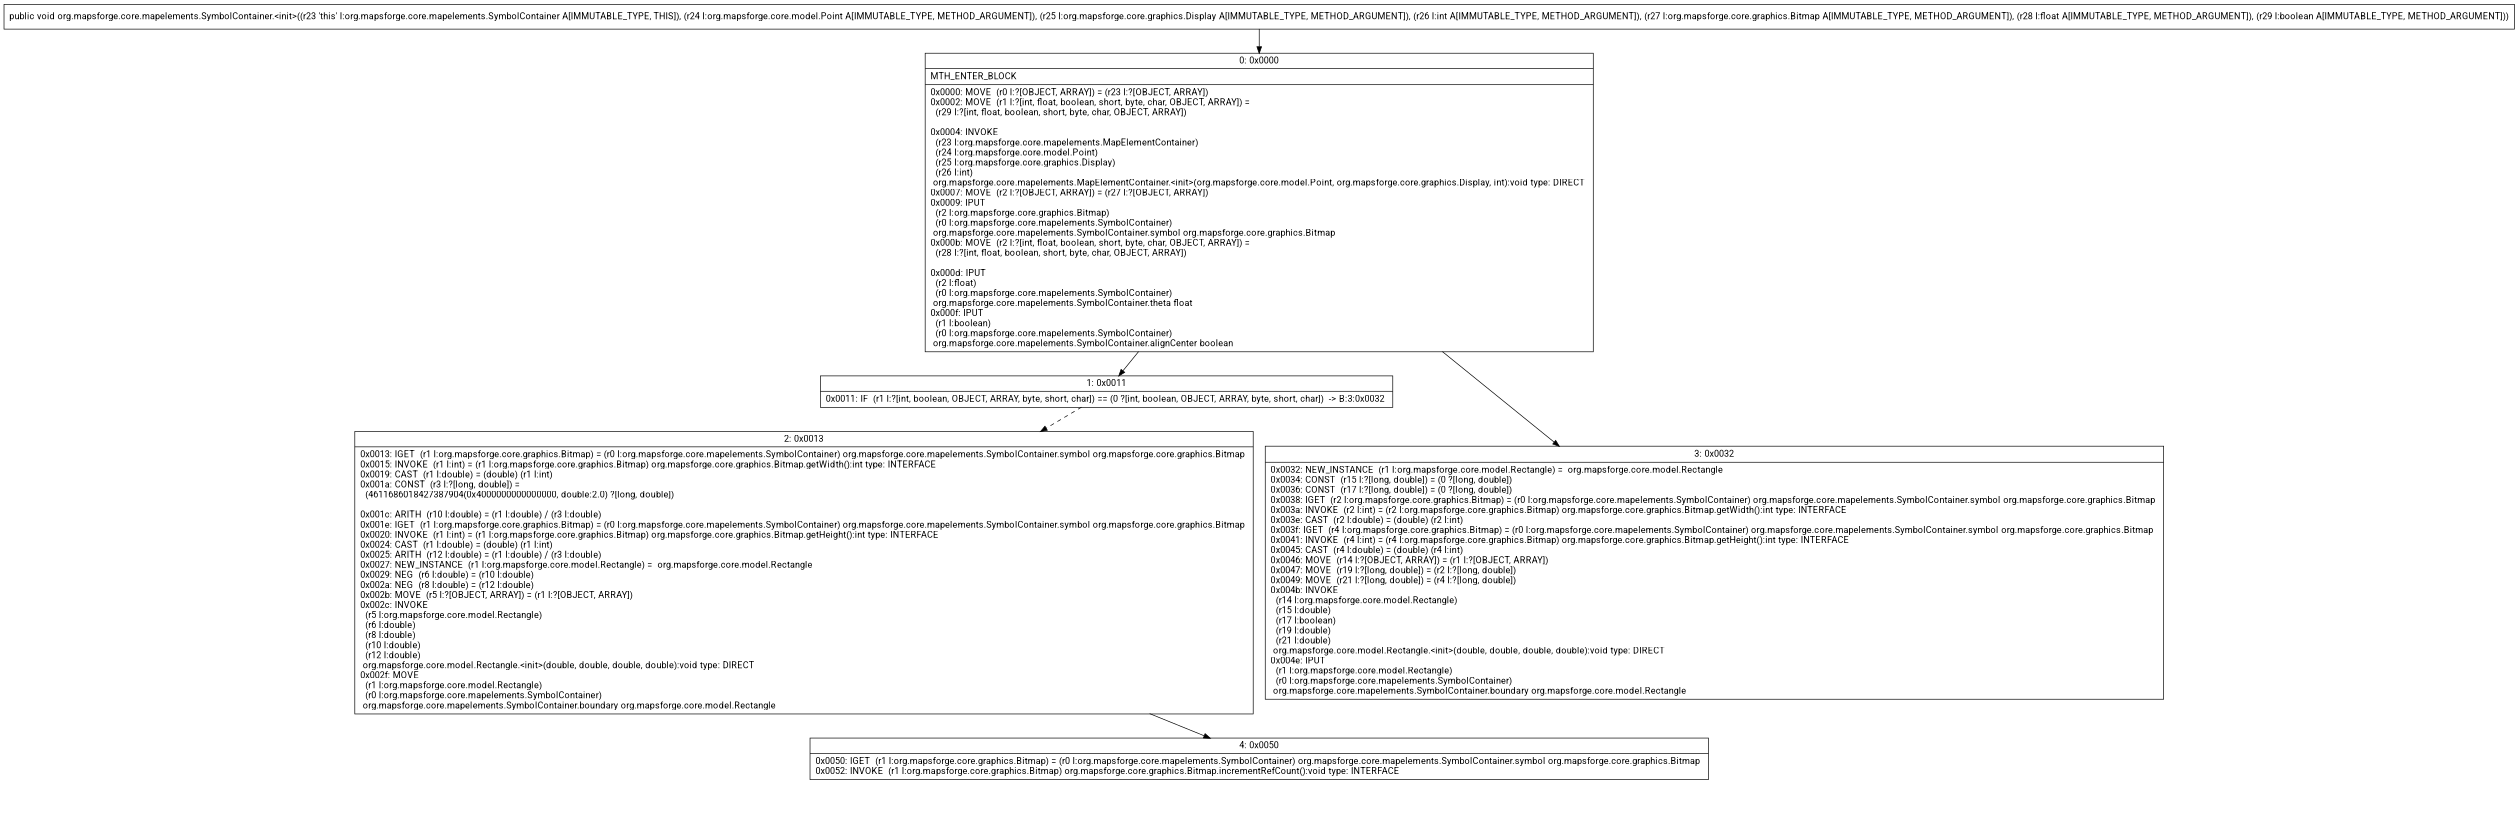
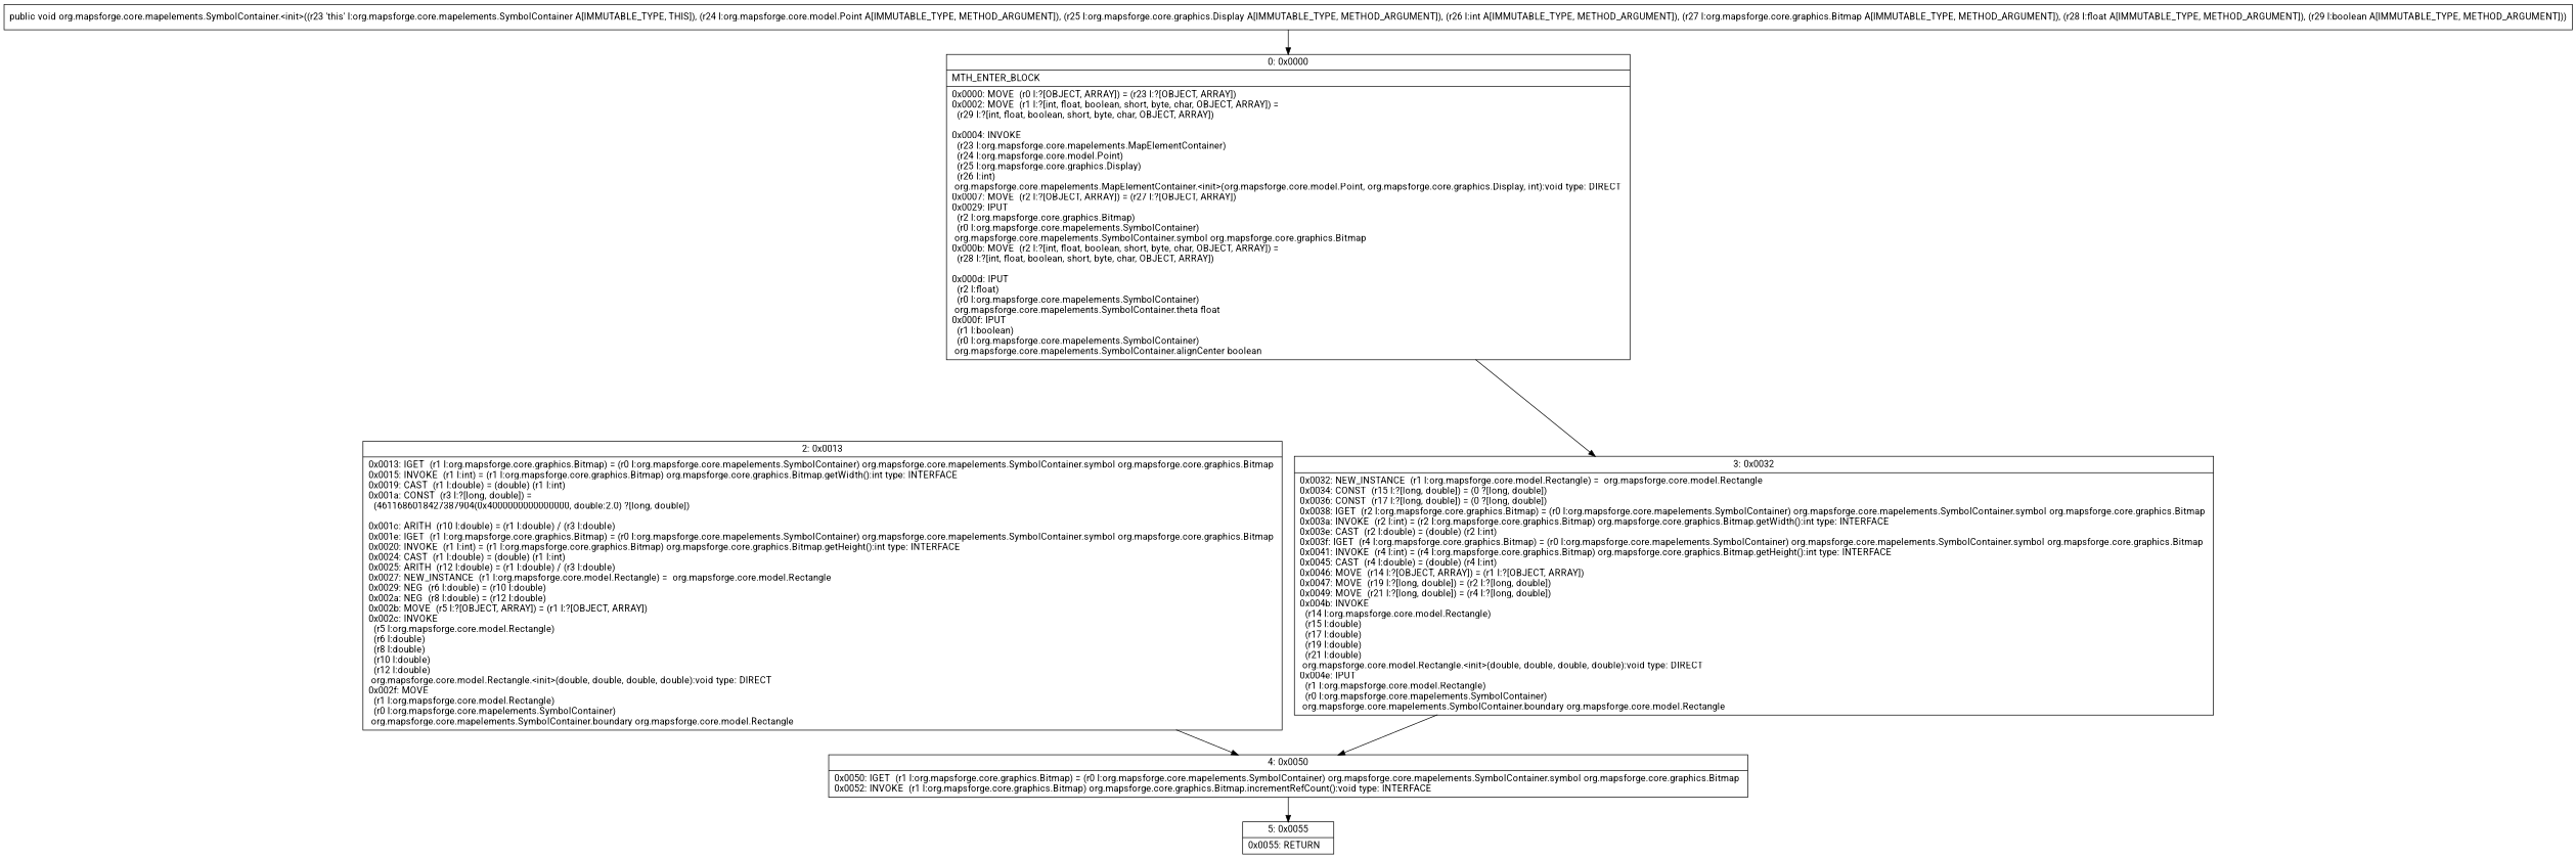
  digraph {
    fontname=Roboto
    node [fontname=Roboto shape=record]
    edge [fontname=Roboto]
-   n1 [label="{0\:\ 0x0000|MTH_ENTER_BLOCK\l|0x0000: MOVE  (r0 I:?[OBJECT, ARRAY]) = (r23 I:?[OBJECT, ARRAY]) \l0x0002: MOVE  (r1 I:?[int, float, boolean, short, byte, char, OBJECT, ARRAY]) = \l  (r29 I:?[int, float, boolean, short, byte, char, OBJECT, ARRAY])\l \l0x0004: INVOKE  \l  (r23 I:org.mapsforge.core.mapelements.MapElementContainer)\l  (r24 I:org.mapsforge.core.model.Point)\l  (r25 I:org.mapsforge.core.graphics.Display)\l  (r26 I:int)\l org.mapsforge.core.mapelements.MapElementContainer.\<init\>(org.mapsforge.core.model.Point, org.mapsforge.core.graphics.Display, int):void type: DIRECT \l0x0007: MOVE  (r2 I:?[OBJECT, ARRAY]) = (r27 I:?[OBJECT, ARRAY]) \l0x0009: IPUT  \l  (r2 I:org.mapsforge.core.graphics.Bitmap)\l  (r0 I:org.mapsforge.core.mapelements.SymbolContainer)\l org.mapsforge.core.mapelements.SymbolContainer.symbol org.mapsforge.core.graphics.Bitmap \l0x000b: MOVE  (r2 I:?[int, float, boolean, short, byte, char, OBJECT, ARRAY]) = \l  (r28 I:?[int, float, boolean, short, byte, char, OBJECT, ARRAY])\l \l0x000d: IPUT  \l  (r2 I:float)\l  (r0 I:org.mapsforge.core.mapelements.SymbolContainer)\l org.mapsforge.core.mapelements.SymbolContainer.theta float \l0x000f: IPUT  \l  (r1 I:boolean)\l  (r0 I:org.mapsforge.core.mapelements.SymbolContainer)\l org.mapsforge.core.mapelements.SymbolContainer.alignCenter boolean \l}"]
-   n2 [label="{1\:\ 0x0011|0x0011: IF  (r1 I:?[int, boolean, OBJECT, ARRAY, byte, short, char]) == (0 ?[int, boolean, OBJECT, ARRAY, byte, short, char])  \-\> B:3:0x0032 \l}"]
-   n3 [label="{3\:\ 0x0032|0x0032: NEW_INSTANCE  (r1 I:org.mapsforge.core.model.Rectangle) =  org.mapsforge.core.model.Rectangle \l0x0034: CONST  (r15 I:?[long, double]) = (0 ?[long, double]) \l0x0036: CONST  (r17 I:?[long, double]) = (0 ?[long, double]) \l0x0038: IGET  (r2 I:org.mapsforge.core.graphics.Bitmap) = (r0 I:org.mapsforge.core.mapelements.SymbolContainer) org.mapsforge.core.mapelements.SymbolContainer.symbol org.mapsforge.core.graphics.Bitmap \l0x003a: INVOKE  (r2 I:int) = (r2 I:org.mapsforge.core.graphics.Bitmap) org.mapsforge.core.graphics.Bitmap.getWidth():int type: INTERFACE \l0x003e: CAST  (r2 I:double) = (double) (r2 I:int) \l0x003f: IGET  (r4 I:org.mapsforge.core.graphics.Bitmap) = (r0 I:org.mapsforge.core.mapelements.SymbolContainer) org.mapsforge.core.mapelements.SymbolContainer.symbol org.mapsforge.core.graphics.Bitmap \l0x0041: INVOKE  (r4 I:int) = (r4 I:org.mapsforge.core.graphics.Bitmap) org.mapsforge.core.graphics.Bitmap.getHeight():int type: INTERFACE \l0x0045: CAST  (r4 I:double) = (double) (r4 I:int) \l0x0046: MOVE  (r14 I:?[OBJECT, ARRAY]) = (r1 I:?[OBJECT, ARRAY]) \l0x0047: MOVE  (r19 I:?[long, double]) = (r2 I:?[long, double]) \l0x0049: MOVE  (r21 I:?[long, double]) = (r4 I:?[long, double]) \l0x004b: INVOKE  \l  (r14 I:org.mapsforge.core.model.Rectangle)\l  (r15 I:double)\l  (r17 I:boolean)\l  (r19 I:double)\l  (r21 I:double)\l org.mapsforge.core.model.Rectangle.\<init\>(double, double, double, double):void type: DIRECT \l0x004e: IPUT  \l  (r1 I:org.mapsforge.core.model.Rectangle)\l  (r0 I:org.mapsforge.core.mapelements.SymbolContainer)\l org.mapsforge.core.mapelements.SymbolContainer.boundary org.mapsforge.core.model.Rectangle \l}"]
+   n1 [label="{0\:\ 0x0000|MTH_ENTER_BLOCK\l|0x0000: MOVE  (r0 I:?[OBJECT, ARRAY]) = (r23 I:?[OBJECT, ARRAY]) \l0x0002: MOVE  (r1 I:?[int, float, boolean, short, byte, char, OBJECT, ARRAY]) = \l  (r29 I:?[int, float, boolean, short, byte, char, OBJECT, ARRAY])\l \l0x0004: INVOKE  \l  (r23 I:org.mapsforge.core.mapelements.MapElementContainer)\l  (r24 I:org.mapsforge.core.model.Point)\l  (r25 I:org.mapsforge.core.graphics.Display)\l  (r26 I:int)\l org.mapsforge.core.mapelements.MapElementContainer.\<init\>(org.mapsforge.core.model.Point, org.mapsforge.core.graphics.Display, int):void type: DIRECT \l0x0007: MOVE  (r2 I:?[OBJECT, ARRAY]) = (r27 I:?[OBJECT, ARRAY]) \l0x0029: IPUT  \l  (r2 I:org.mapsforge.core.graphics.Bitmap)\l  (r0 I:org.mapsforge.core.mapelements.SymbolContainer)\l org.mapsforge.core.mapelements.SymbolContainer.symbol org.mapsforge.core.graphics.Bitmap \l0x000b: MOVE  (r2 I:?[int, float, boolean, short, byte, char, OBJECT, ARRAY]) = \l  (r28 I:?[int, float, boolean, short, byte, char, OBJECT, ARRAY])\l \l0x000d: IPUT  \l  (r2 I:float)\l  (r0 I:org.mapsforge.core.mapelements.SymbolContainer)\l org.mapsforge.core.mapelements.SymbolContainer.theta float \l0x000f: IPUT  \l  (r1 I:boolean)\l  (r0 I:org.mapsforge.core.mapelements.SymbolContainer)\l org.mapsforge.core.mapelements.SymbolContainer.alignCenter boolean \l}"]
+   n3 [label="{3\:\ 0x0032|0x0032: NEW_INSTANCE  (r1 I:org.mapsforge.core.model.Rectangle) =  org.mapsforge.core.model.Rectangle \l0x0034: CONST  (r15 I:?[long, double]) = (0 ?[long, double]) \l0x0036: CONST  (r17 I:?[long, double]) = (0 ?[long, double]) \l0x0038: IGET  (r2 I:org.mapsforge.core.graphics.Bitmap) = (r0 I:org.mapsforge.core.mapelements.SymbolContainer) org.mapsforge.core.mapelements.SymbolContainer.symbol org.mapsforge.core.graphics.Bitmap \l0x003a: INVOKE  (r2 I:int) = (r2 I:org.mapsforge.core.graphics.Bitmap) org.mapsforge.core.graphics.Bitmap.getWidth():int type: INTERFACE \l0x003e: CAST  (r2 I:double) = (double) (r2 I:int) \l0x003f: IGET  (r4 I:org.mapsforge.core.graphics.Bitmap) = (r0 I:org.mapsforge.core.mapelements.SymbolContainer) org.mapsforge.core.mapelements.SymbolContainer.symbol org.mapsforge.core.graphics.Bitmap \l0x0041: INVOKE  (r4 I:int) = (r4 I:org.mapsforge.core.graphics.Bitmap) org.mapsforge.core.graphics.Bitmap.getHeight():int type: INTERFACE \l0x0045: CAST  (r4 I:double) = (double) (r4 I:int) \l0x0046: MOVE  (r14 I:?[OBJECT, ARRAY]) = (r1 I:?[OBJECT, ARRAY]) \l0x0047: MOVE  (r19 I:?[long, double]) = (r2 I:?[long, double]) \l0x0049: MOVE  (r21 I:?[long, double]) = (r4 I:?[long, double]) \l0x004b: INVOKE  \l  (r14 I:org.mapsforge.core.model.Rectangle)\l  (r15 I:double)\l  (r17 I:double)\l  (r19 I:double)\l  (r21 I:double)\l org.mapsforge.core.model.Rectangle.\<init\>(double, double, double, double):void type: DIRECT \l0x004e: IPUT  \l  (r1 I:org.mapsforge.core.model.Rectangle)\l  (r0 I:org.mapsforge.core.mapelements.SymbolContainer)\l org.mapsforge.core.mapelements.SymbolContainer.boundary org.mapsforge.core.model.Rectangle \l}"]
    n4 [label="{2\:\ 0x0013|0x0013: IGET  (r1 I:org.mapsforge.core.graphics.Bitmap) = (r0 I:org.mapsforge.core.mapelements.SymbolContainer) org.mapsforge.core.mapelements.SymbolContainer.symbol org.mapsforge.core.graphics.Bitmap \l0x0015: INVOKE  (r1 I:int) = (r1 I:org.mapsforge.core.graphics.Bitmap) org.mapsforge.core.graphics.Bitmap.getWidth():int type: INTERFACE \l0x0019: CAST  (r1 I:double) = (double) (r1 I:int) \l0x001a: CONST  (r3 I:?[long, double]) = \l  (4611686018427387904(0x4000000000000000, double:2.0) ?[long, double])\l \l0x001c: ARITH  (r10 I:double) = (r1 I:double) \/ (r3 I:double) \l0x001e: IGET  (r1 I:org.mapsforge.core.graphics.Bitmap) = (r0 I:org.mapsforge.core.mapelements.SymbolContainer) org.mapsforge.core.mapelements.SymbolContainer.symbol org.mapsforge.core.graphics.Bitmap \l0x0020: INVOKE  (r1 I:int) = (r1 I:org.mapsforge.core.graphics.Bitmap) org.mapsforge.core.graphics.Bitmap.getHeight():int type: INTERFACE \l0x0024: CAST  (r1 I:double) = (double) (r1 I:int) \l0x0025: ARITH  (r12 I:double) = (r1 I:double) \/ (r3 I:double) \l0x0027: NEW_INSTANCE  (r1 I:org.mapsforge.core.model.Rectangle) =  org.mapsforge.core.model.Rectangle \l0x0029: NEG  (r6 I:double) = (r10 I:double) \l0x002a: NEG  (r8 I:double) = (r12 I:double) \l0x002b: MOVE  (r5 I:?[OBJECT, ARRAY]) = (r1 I:?[OBJECT, ARRAY]) \l0x002c: INVOKE  \l  (r5 I:org.mapsforge.core.model.Rectangle)\l  (r6 I:double)\l  (r8 I:double)\l  (r10 I:double)\l  (r12 I:double)\l org.mapsforge.core.model.Rectangle.\<init\>(double, double, double, double):void type: DIRECT \l0x002f: MOVE  \l  (r1 I:org.mapsforge.core.model.Rectangle)\l  (r0 I:org.mapsforge.core.mapelements.SymbolContainer)\l org.mapsforge.core.mapelements.SymbolContainer.boundary org.mapsforge.core.model.Rectangle \l}"]
    n5 [label="{4\:\ 0x0050|0x0050: IGET  (r1 I:org.mapsforge.core.graphics.Bitmap) = (r0 I:org.mapsforge.core.mapelements.SymbolContainer) org.mapsforge.core.mapelements.SymbolContainer.symbol org.mapsforge.core.graphics.Bitmap \l0x0052: INVOKE  (r1 I:org.mapsforge.core.graphics.Bitmap) org.mapsforge.core.graphics.Bitmap.incrementRefCount():void type: INTERFACE \l}"]
+   n6 [label="{5\:\ 0x0055|0x0055: RETURN   \l}"]
    n7 [label="{public void org.mapsforge.core.mapelements.SymbolContainer.\<init\>((r23 'this' I:org.mapsforge.core.mapelements.SymbolContainer A[IMMUTABLE_TYPE, THIS]), (r24 I:org.mapsforge.core.model.Point A[IMMUTABLE_TYPE, METHOD_ARGUMENT]), (r25 I:org.mapsforge.core.graphics.Display A[IMMUTABLE_TYPE, METHOD_ARGUMENT]), (r26 I:int A[IMMUTABLE_TYPE, METHOD_ARGUMENT]), (r27 I:org.mapsforge.core.graphics.Bitmap A[IMMUTABLE_TYPE, METHOD_ARGUMENT]), (r28 I:float A[IMMUTABLE_TYPE, METHOD_ARGUMENT]), (r29 I:boolean A[IMMUTABLE_TYPE, METHOD_ARGUMENT])) }"]
-   n1 -> n2
    n1 -> n3
-   n2 -> n4 [style=dashed]
+   n3 -> n5
    n4 -> n5
+   n5 -> n6
    n7 -> n1
  }
